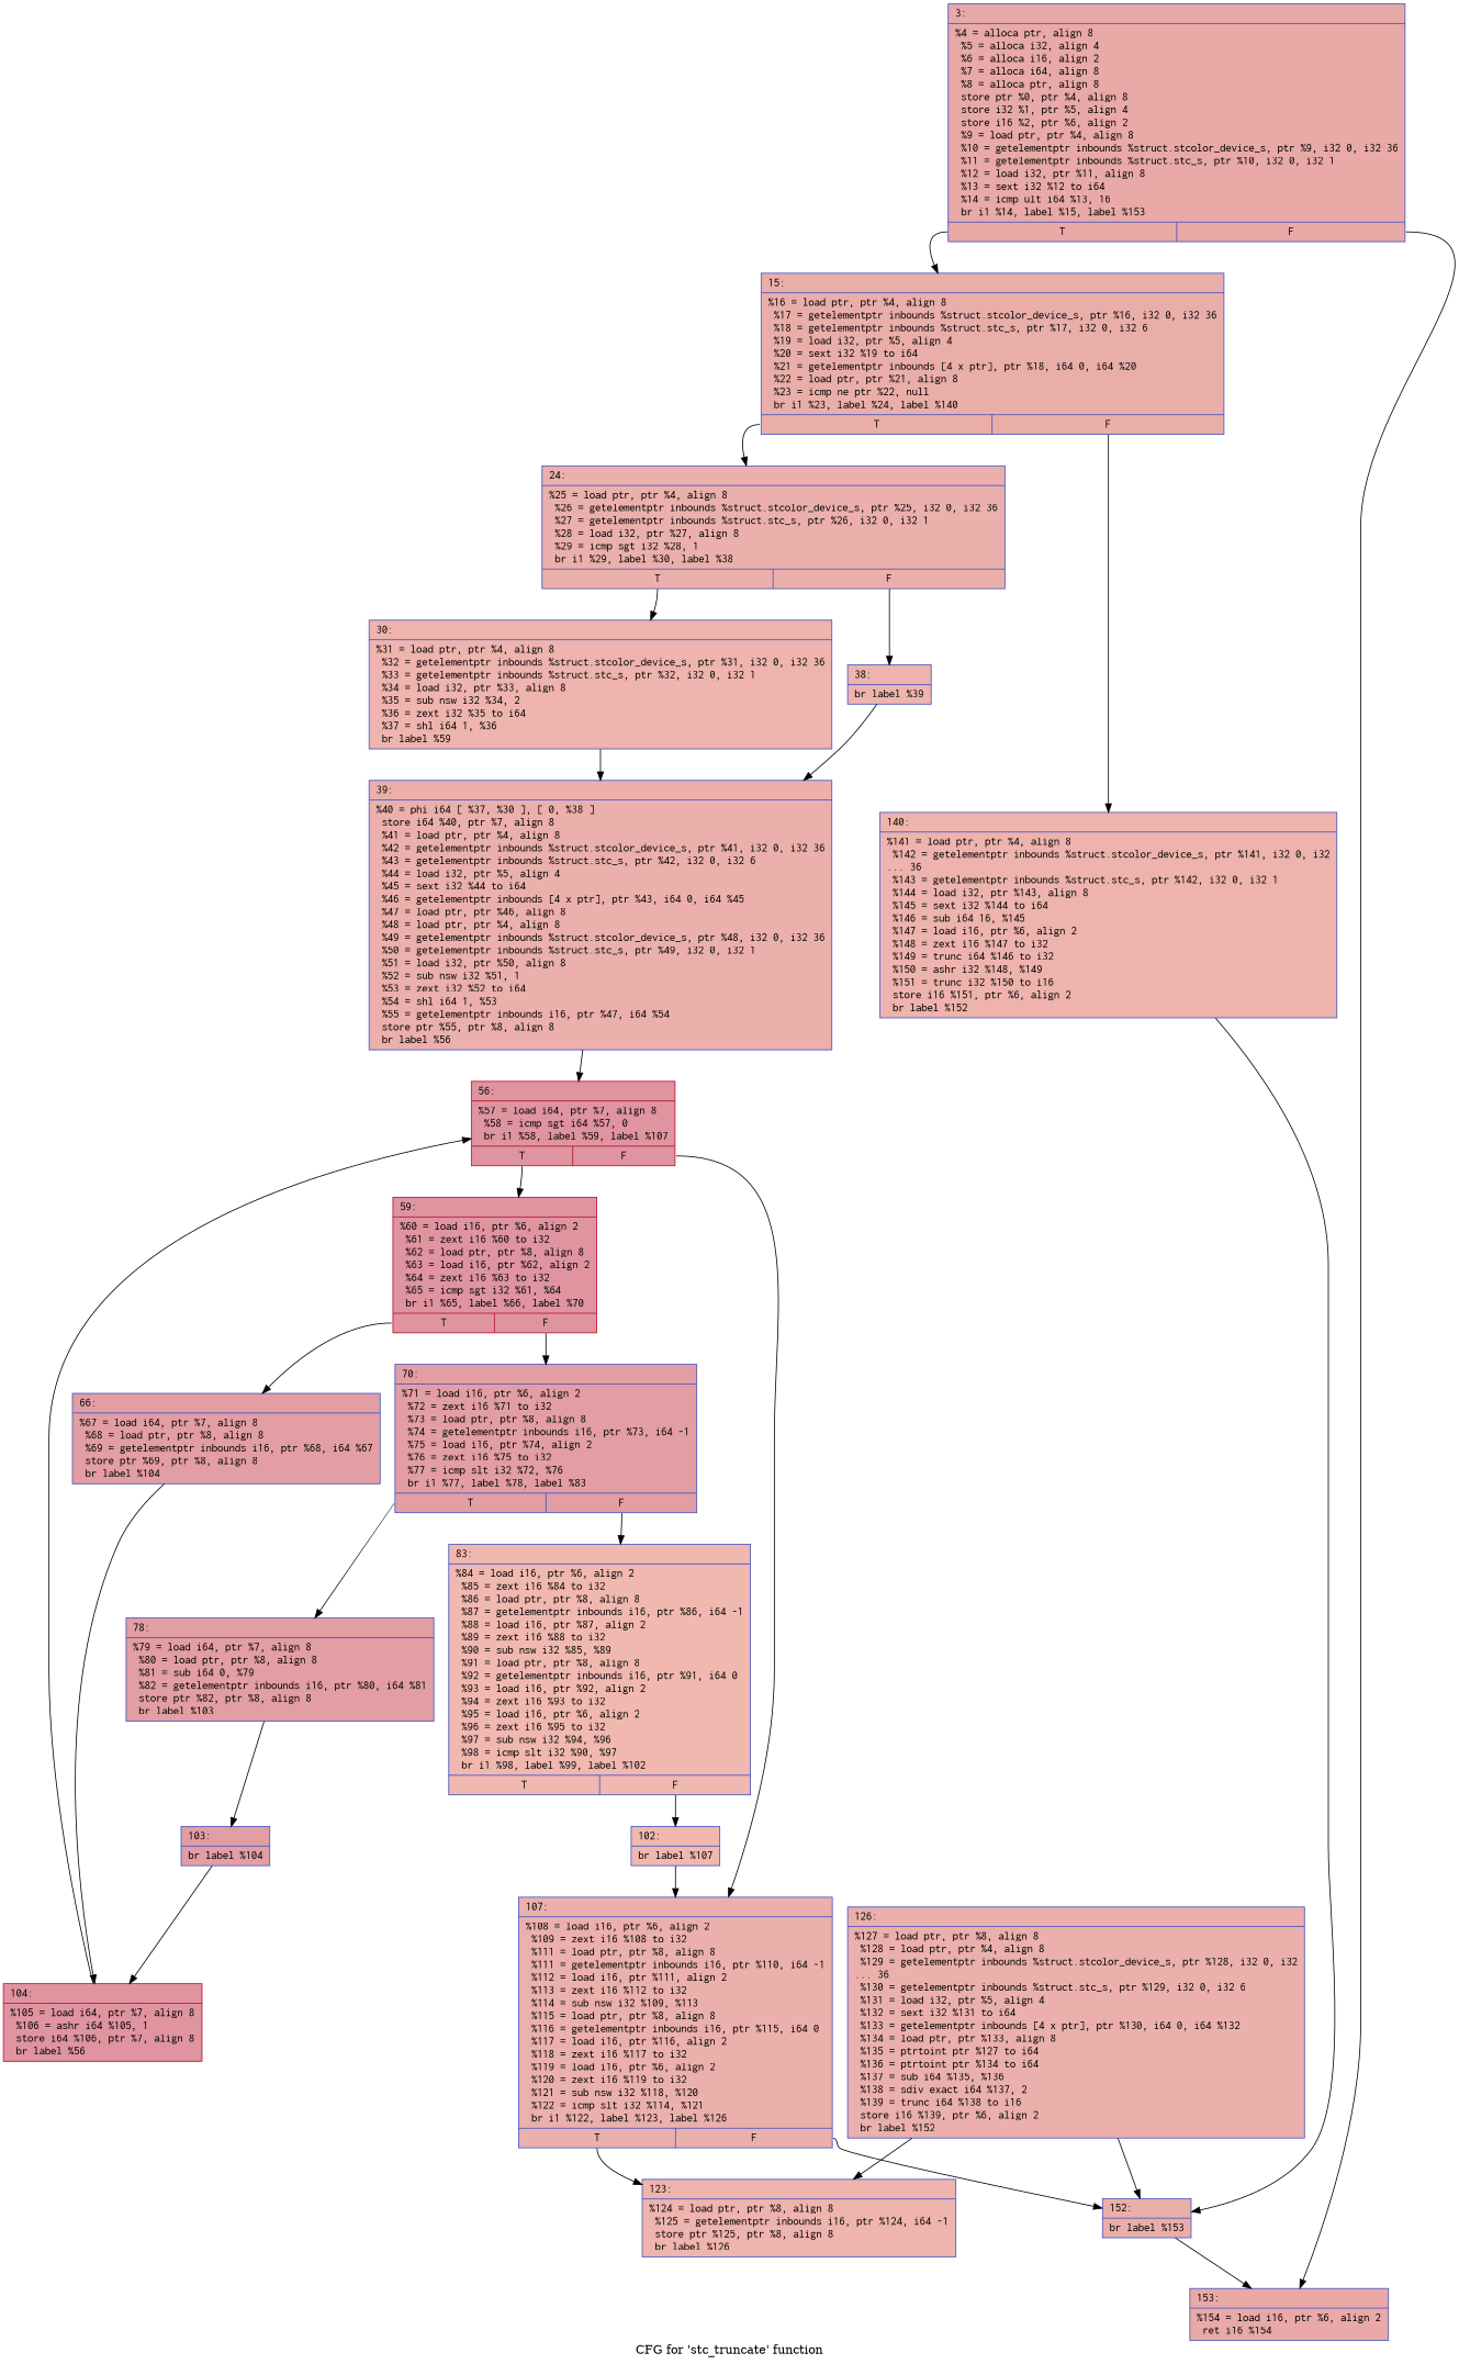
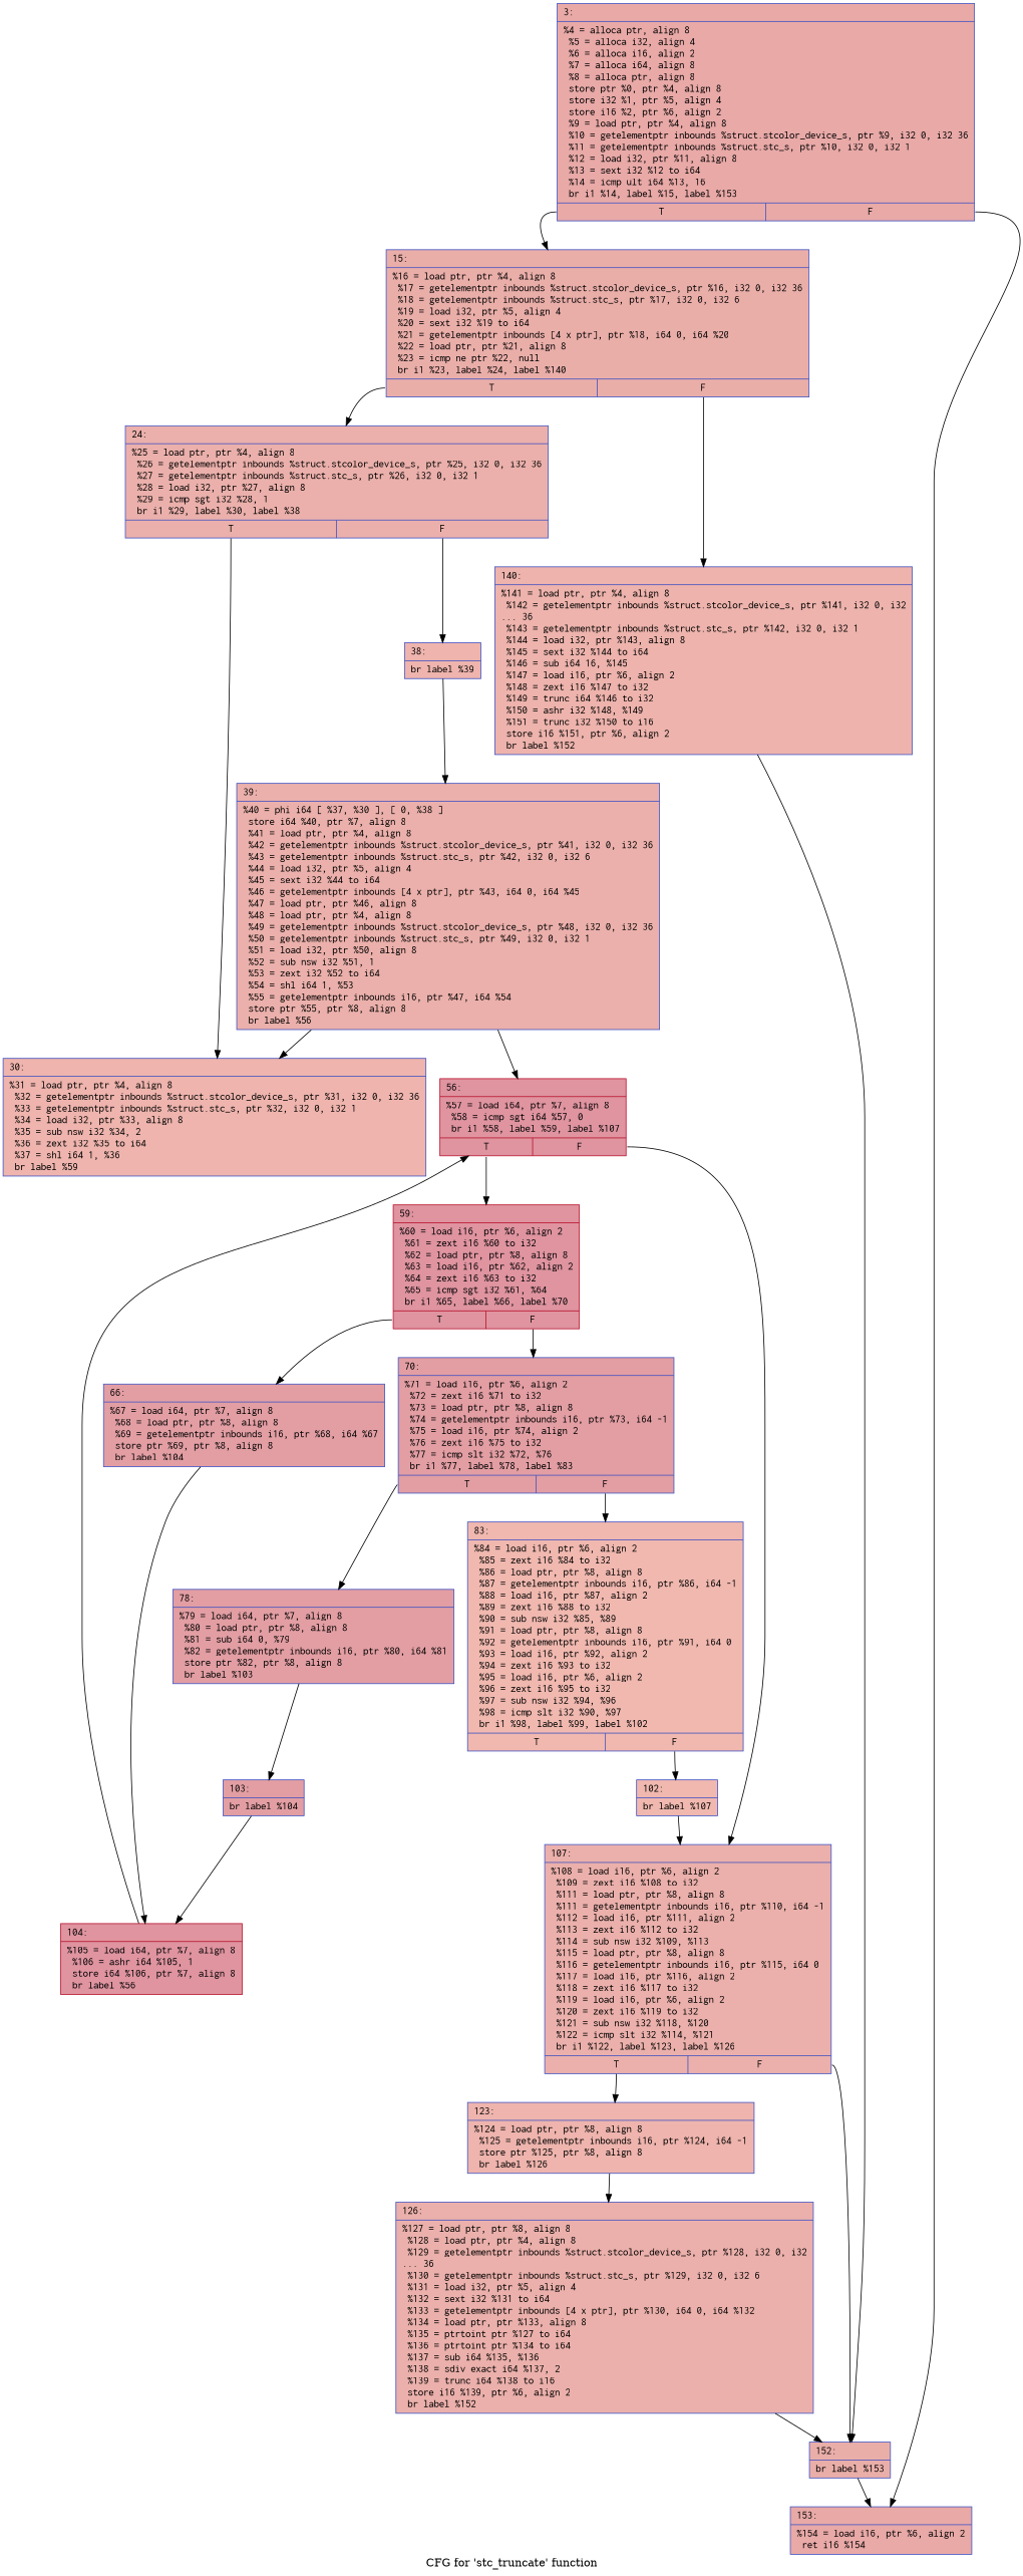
  digraph {
    label="CFG for 'stc_truncate' function"
    node [color="#3d50c3ff" fillcolor="#d24b4070" fontname=Courier shape=record style=filled]
    n1 [fillcolor="#ca3b3770" label="{3:\l|  %4 = alloca ptr, align 8\l  %5 = alloca i32, align 4\l  %6 = alloca i16, align 2\l  %7 = alloca i64, align 8\l  %8 = alloca ptr, align 8\l  store ptr %0, ptr %4, align 8\l  store i32 %1, ptr %5, align 4\l  store i16 %2, ptr %6, align 2\l  %9 = load ptr, ptr %4, align 8\l  %10 = getelementptr inbounds %struct.stcolor_device_s, ptr %9, i32 0, i32 36\l  %11 = getelementptr inbounds %struct.stc_s, ptr %10, i32 0, i32 1\l  %12 = load i32, ptr %11, align 8\l  %13 = sext i32 %12 to i64\l  %14 = icmp ult i64 %13, 16\l  br i1 %14, label %15, label %153\l|{<s0>T|<s1>F}}"]
    n2 [fillcolor="#d0473d70" label="{15:\l|  %16 = load ptr, ptr %4, align 8\l  %17 = getelementptr inbounds %struct.stcolor_device_s, ptr %16, i32 0, i32 36\l  %18 = getelementptr inbounds %struct.stc_s, ptr %17, i32 0, i32 6\l  %19 = load i32, ptr %5, align 4\l  %20 = sext i32 %19 to i64\l  %21 = getelementptr inbounds [4 x ptr], ptr %18, i64 0, i64 %20\l  %22 = load ptr, ptr %21, align 8\l  %23 = icmp ne ptr %22, null\l  br i1 %23, label %24, label %140\l|{<s0>T|<s1>F}}"]
    n3 [fillcolor="#ca3b3770" label="{153:\l|  %154 = load i16, ptr %6, align 2\l  ret i16 %154\l}"]
    n4 [label="{24:\l|  %25 = load ptr, ptr %4, align 8\l  %26 = getelementptr inbounds %struct.stcolor_device_s, ptr %25, i32 0, i32 36\l  %27 = getelementptr inbounds %struct.stc_s, ptr %26, i32 0, i32 1\l  %28 = load i32, ptr %27, align 8\l  %29 = icmp sgt i32 %28, 1\l  br i1 %29, label %30, label %38\l|{<s0>T|<s1>F}}"]
    n5 [fillcolor="#d6524470" label="{140:\l|  %141 = load ptr, ptr %4, align 8\l  %142 = getelementptr inbounds %struct.stcolor_device_s, ptr %141, i32 0, i32\l... 36\l  %143 = getelementptr inbounds %struct.stc_s, ptr %142, i32 0, i32 1\l  %144 = load i32, ptr %143, align 8\l  %145 = sext i32 %144 to i64\l  %146 = sub i64 16, %145\l  %147 = load i16, ptr %6, align 2\l  %148 = zext i16 %147 to i32\l  %149 = trunc i64 %146 to i32\l  %150 = ashr i32 %148, %149\l  %151 = trunc i32 %150 to i16\l  store i16 %151, ptr %6, align 2\l  br label %152\l}"]
    n6 [fillcolor="#d8564670" label="{30:\l|  %31 = load ptr, ptr %4, align 8\l  %32 = getelementptr inbounds %struct.stcolor_device_s, ptr %31, i32 0, i32 36\l  %33 = getelementptr inbounds %struct.stc_s, ptr %32, i32 0, i32 1\l  %34 = load i32, ptr %33, align 8\l  %35 = sub nsw i32 %34, 2\l  %36 = zext i32 %35 to i64\l  %37 = shl i64 1, %36\l  br label %59\l}"]
    n7 [fillcolor="#d8564670" label="{38:\l|  br label %39\l}"]
    n8 [fillcolor="#d0473d70" label="{152:\l|  br label %153\l}"]
    n9 [label="{39:\l|  %40 = phi i64 [ %37, %30 ], [ 0, %38 ]\l  store i64 %40, ptr %7, align 8\l  %41 = load ptr, ptr %4, align 8\l  %42 = getelementptr inbounds %struct.stcolor_device_s, ptr %41, i32 0, i32 36\l  %43 = getelementptr inbounds %struct.stc_s, ptr %42, i32 0, i32 6\l  %44 = load i32, ptr %5, align 4\l  %45 = sext i32 %44 to i64\l  %46 = getelementptr inbounds [4 x ptr], ptr %43, i64 0, i64 %45\l  %47 = load ptr, ptr %46, align 8\l  %48 = load ptr, ptr %4, align 8\l  %49 = getelementptr inbounds %struct.stcolor_device_s, ptr %48, i32 0, i32 36\l  %50 = getelementptr inbounds %struct.stc_s, ptr %49, i32 0, i32 1\l  %51 = load i32, ptr %50, align 8\l  %52 = sub nsw i32 %51, 1\l  %53 = zext i32 %52 to i64\l  %54 = shl i64 1, %53\l  %55 = getelementptr inbounds i16, ptr %47, i64 %54\l  store ptr %55, ptr %8, align 8\l  br label %56\l}"]
    n10 [color="#b70d28ff" fillcolor="#b70d2870" label="{56:\l|  %57 = load i64, ptr %7, align 8\l  %58 = icmp sgt i64 %57, 0\l  br i1 %58, label %59, label %107\l|{<s0>T|<s1>F}}"]
    n11 [color="#b70d28ff" fillcolor="#b70d2870" label="{59:\l|  %60 = load i16, ptr %6, align 2\l  %61 = zext i16 %60 to i32\l  %62 = load ptr, ptr %8, align 8\l  %63 = load i16, ptr %62, align 2\l  %64 = zext i16 %63 to i32\l  %65 = icmp sgt i32 %61, %64\l  br i1 %65, label %66, label %70\l|{<s0>T|<s1>F}}"]
    n12 [label="{107:\l|  %108 = load i16, ptr %6, align 2\l  %109 = zext i16 %108 to i32\l  %111 = load ptr, ptr %8, align 8\l  %111 = getelementptr inbounds i16, ptr %110, i64 -1\l  %112 = load i16, ptr %111, align 2\l  %113 = zext i16 %112 to i32\l  %114 = sub nsw i32 %109, %113\l  %115 = load ptr, ptr %8, align 8\l  %116 = getelementptr inbounds i16, ptr %115, i64 0\l  %117 = load i16, ptr %116, align 2\l  %118 = zext i16 %117 to i32\l  %119 = load i16, ptr %6, align 2\l  %120 = zext i16 %119 to i32\l  %121 = sub nsw i32 %118, %120\l  %122 = icmp slt i32 %114, %121\l  br i1 %122, label %123, label %126\l|{<s0>T|<s1>F}}"]
    n13 [fillcolor="#be242e70" label="{66:\l|  %67 = load i64, ptr %7, align 8\l  %68 = load ptr, ptr %8, align 8\l  %69 = getelementptr inbounds i16, ptr %68, i64 %67\l  store ptr %69, ptr %8, align 8\l  br label %104\l}"]
    n14 [fillcolor="#be242e70" label="{70:\l|  %71 = load i16, ptr %6, align 2\l  %72 = zext i16 %71 to i32\l  %73 = load ptr, ptr %8, align 8\l  %74 = getelementptr inbounds i16, ptr %73, i64 -1\l  %75 = load i16, ptr %74, align 2\l  %76 = zext i16 %75 to i32\l  %77 = icmp slt i32 %72, %76\l  br i1 %77, label %78, label %83\l|{<s0>T|<s1>F}}"]
    n15 [fillcolor="#d8564670" label="{123:\l|  %124 = load ptr, ptr %8, align 8\l  %125 = getelementptr inbounds i16, ptr %124, i64 -1\l  store ptr %125, ptr %8, align 8\l  br label %126\l}"]
    n16 [color="#b70d28ff" fillcolor="#b70d2870" label="{104:\l|  %105 = load i64, ptr %7, align 8\l  %106 = ashr i64 %105, 1\l  store i64 %106, ptr %7, align 8\l  br label %56\l}"]
    n17 [fillcolor="#be242e70" label="{78:\l|  %79 = load i64, ptr %7, align 8\l  %80 = load ptr, ptr %8, align 8\l  %81 = sub i64 0, %79\l  %82 = getelementptr inbounds i16, ptr %80, i64 %81\l  store ptr %82, ptr %8, align 8\l  br label %103\l}"]
    n18 [fillcolor="#dc5d4a70" label="{83:\l|  %84 = load i16, ptr %6, align 2\l  %85 = zext i16 %84 to i32\l  %86 = load ptr, ptr %8, align 8\l  %87 = getelementptr inbounds i16, ptr %86, i64 -1\l  %88 = load i16, ptr %87, align 2\l  %89 = zext i16 %88 to i32\l  %90 = sub nsw i32 %85, %89\l  %91 = load ptr, ptr %8, align 8\l  %92 = getelementptr inbounds i16, ptr %91, i64 0\l  %93 = load i16, ptr %92, align 2\l  %94 = zext i16 %93 to i32\l  %95 = load i16, ptr %6, align 2\l  %96 = zext i16 %95 to i32\l  %97 = sub nsw i32 %94, %96\l  %98 = icmp slt i32 %90, %97\l  br i1 %98, label %99, label %102\l|{<s0>T|<s1>F}}"]
    n19 [label="{126:\l|  %127 = load ptr, ptr %8, align 8\l  %128 = load ptr, ptr %4, align 8\l  %129 = getelementptr inbounds %struct.stcolor_device_s, ptr %128, i32 0, i32\l... 36\l  %130 = getelementptr inbounds %struct.stc_s, ptr %129, i32 0, i32 6\l  %131 = load i32, ptr %5, align 4\l  %132 = sext i32 %131 to i64\l  %133 = getelementptr inbounds [4 x ptr], ptr %130, i64 0, i64 %132\l  %134 = load ptr, ptr %133, align 8\l  %135 = ptrtoint ptr %127 to i64\l  %136 = ptrtoint ptr %134 to i64\l  %137 = sub i64 %135, %136\l  %138 = sdiv exact i64 %137, 2\l  %139 = trunc i64 %138 to i16\l  store i16 %139, ptr %6, align 2\l  br label %152\l}"]
    n20 [fillcolor="#be242e70" label="{103:\l|  br label %104\l}"]
    n21 [fillcolor="#dc5d4a70" label="{102:\l|  br label %107\l}"]
    n1 -> n2 [tailport=s0]
    n1 -> n3 [tailport=s1]
    n2 -> n4 [tailport=s0]
    n2 -> n5 [tailport=s1]
    n4 -> n6 [tailport=s0]
    n4 -> n7 [tailport=s1]
    n5 -> n8
-   n6 -> n9
+   n9 -> n6
    n7 -> n9
    n8 -> n3
    n9 -> n10
    n10 -> n11 [tailport=s0]
    n10 -> n12 [tailport=s1]
    n11 -> n13 [tailport=s0]
    n11 -> n14 [tailport=s1]
    n12 -> n8 [tailport=s1]
    n12 -> n15 [tailport=s0]
    n13 -> n16
    n14 -> n17 [tailport=s0]
    n14 -> n18 [tailport=s1]
-   n19 -> n15
+   n15 -> n19
    n16 -> n10
    n17 -> n20
    n18 -> n21 [tailport=s1]
    n19 -> n8
    n20 -> n16
    n21 -> n12
  }
